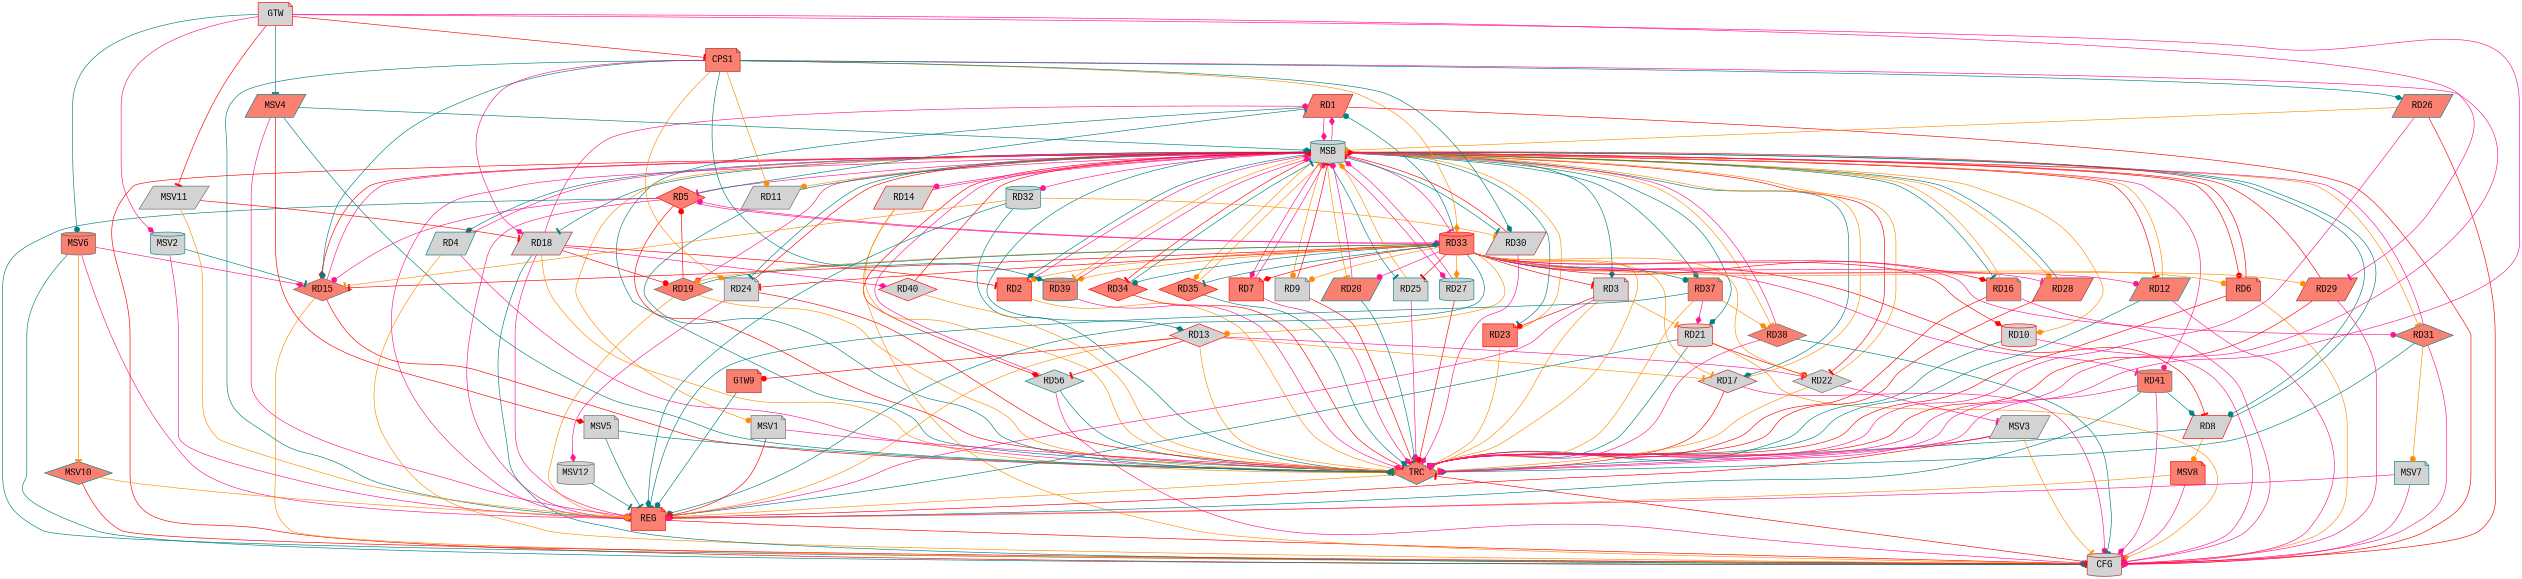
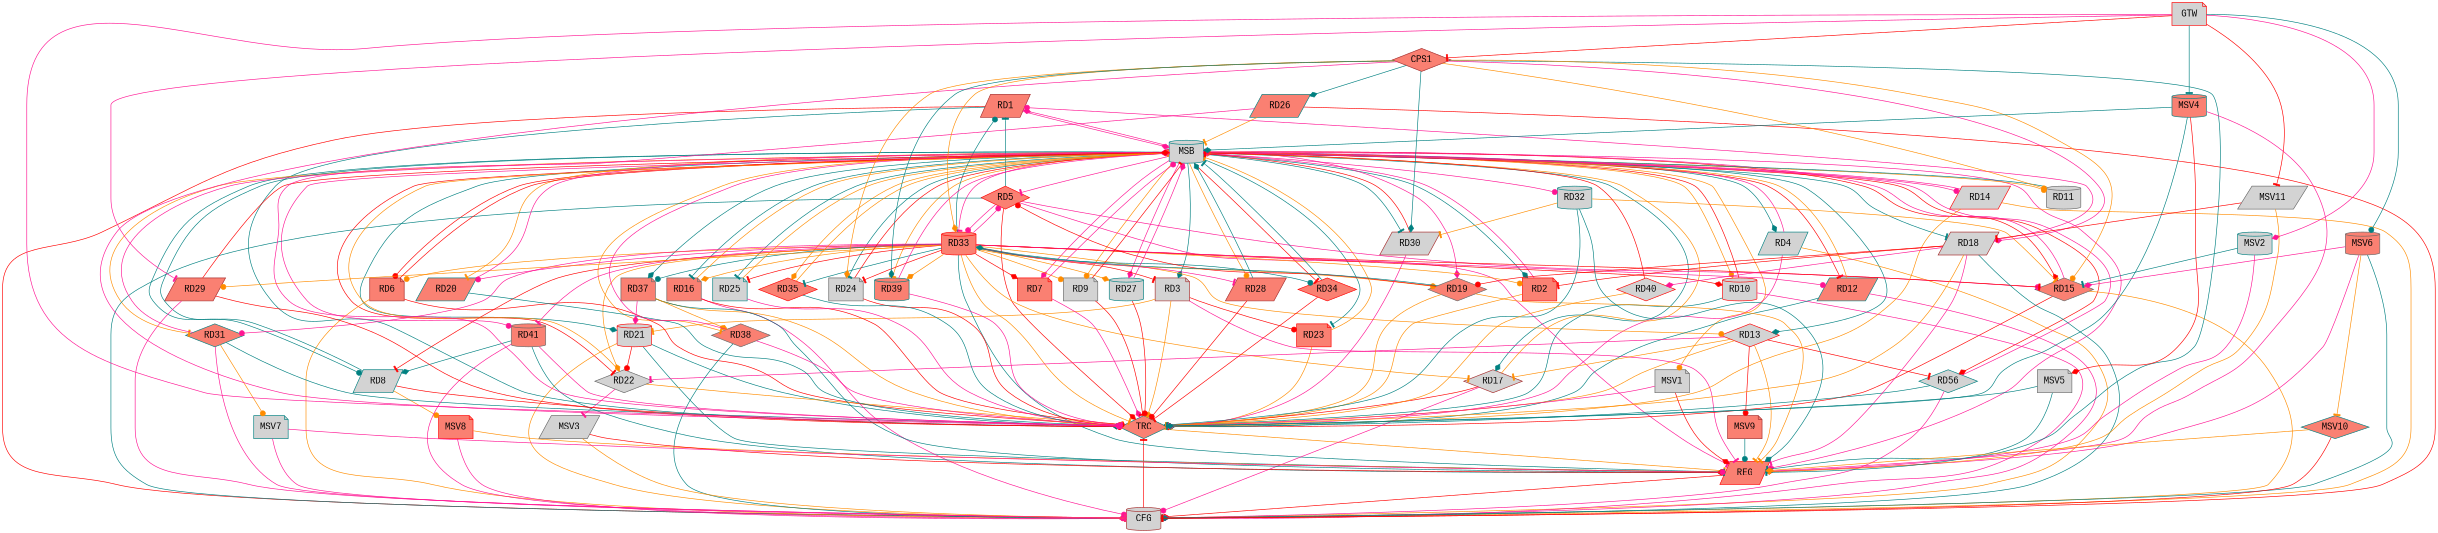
  strict digraph {
    fontname="Liberation Mono"
    node [color=teal fillcolor=salmon fontname="Liberation Mono" shape=note style=filled]
    edge [arrowhead=tee color=deeppink fontname="Liberation Mono"]
    n1 [color=brown label=RD1 shape=parallelogram]
    n2 [fillcolor=lightgrey label=MSB shape=cylinder]
    n3 [color=brown fillcolor=lightgrey label=CFG shape=cylinder]
    n4 [label=TRC shape=diamond]
    n5 [color=red label=RD2]
    n6 [color=brown fillcolor=lightgrey label=RD3]
    n7 [color=red fillcolor=lightgrey label=RD21 shape=cylinder]
    n8 [color=red label=RD23]
-   n9 [color=red label=REG]
+   n9 [color=red label=REG shape=parallelogram]
    n10 [fillcolor=lightgrey label=RD4 shape=parallelogram]
    n11 [color=red label=RD5 shape=diamond]
    n12 [color=gray40 label=RD15 shape=diamond]
    n13 [color=red label=RD33 shape=cylinder]
    n14 [color=brown label=RD6]
    n15 [color=red label=RD7]
-   n16 [color=red fillcolor=lightgrey label=RD8 shape=parallelogram]
+   n16 [fillcolor=lightgrey label=RD8 shape=parallelogram]
    n17 [color=gray40 fillcolor=lightgrey label=RD9]
    n18 [color=red fillcolor=lightgrey label=RD10 shape=cylinder]
-   n19 [color=gray40 fillcolor=lightgrey label=RD11 shape=parallelogram]
+   n19 [color=gray40 fillcolor=lightgrey label=RD11 shape=cylinder]
    n20 [label=RD12 shape=parallelogram]
    n21 [color=red fillcolor=lightgrey label=RD13 shape=diamond]
    n22 [color=brown fillcolor=lightgrey label=RD17 shape=diamond]
    n23 [color=gray40 fillcolor=lightgrey label=RD22 shape=diamond]
    n24 [fillcolor=lightgrey label=RD56 shape=diamond]
    n25 [color=red fillcolor=lightgrey label=RD14 shape=parallelogram]
    n26 [color=gray40 label=RD16]
    n27 [color=brown fillcolor=lightgrey label=RD18 shape=parallelogram]
    n28 [color=gray40 label=RD19 shape=diamond]
    n29 [label=RD20 shape=parallelogram]
    n30 [color=gray40 fillcolor=lightgrey label=RD24]
    n31 [fillcolor=lightgrey label=RD25]
    n32 [fillcolor=lightgrey label=RD27 shape=cylinder]
    n33 [color=brown label=RD28 shape=parallelogram]
    n34 [color=brown fillcolor=lightgrey label=RD30 shape=parallelogram]
    n35 [label=RD31 shape=diamond]
    n36 [fillcolor=lightgrey label=RD32 shape=cylinder]
    n37 [color=red label=RD34 shape=diamond]
    n38 [color=red label=RD35 shape=diamond]
    n39 [color=gray40 label=RD37]
    n40 [label=RD39 shape=cylinder]
    n41 [color=gray40 label=RD41 shape=cylinder]
    n42 [color=gray40 label=RD38 shape=diamond]
    n43 [color=gray40 fillcolor=lightgrey label=MSV1]
    n44 [color=brown label=RD29 shape=parallelogram]
    n45 [color=red label=MSV8]
-   n46 [color=brown label=GTW9]
+   n46 [color=brown label=MSV9]
    n47 [color=gray40 fillcolor=lightgrey label=MSV3 shape=parallelogram]
    n48 [color=red fillcolor=lightgrey label=RD40 shape=diamond]
-   n49 [color=gray40 fillcolor=lightgrey label=MSV12 shape=cylinder]
    n50 [label=RD26 shape=parallelogram]
    n51 [fillcolor=lightgrey label=MSV7]
-   n52 [color=brown label=CPS1]
+   n52 [color=brown label=CPS1 shape=diamond]
    n53 [color=red fillcolor=lightgrey label=GTW]
    n54 [fillcolor=lightgrey label=MSV2 shape=cylinder]
-   n55 [label=MSV4 shape=parallelogram]
+   n55 [label=MSV4 shape=cylinder]
    n56 [color=gray40 label=MSV6 shape=cylinder]
    n57 [color=gray40 fillcolor=lightgrey label=MSV11 shape=parallelogram]
    n58 [color=gray40 fillcolor=lightgrey label=MSV5]
    n59 [label=MSV10 shape=diamond]
    n1 -> n2 [arrowhead=diamond]
    n1 -> n3 [arrowhead=dot color=red]
    n1 -> n4 [color=teal]
    n2 -> n1 [arrowhead=diamond]
    n2 -> n5 [arrowhead=diamond color=teal]
    n2 -> n6 [arrowhead=diamond color=teal]
    n2 -> n7 [arrowhead=diamond color=teal]
    n2 -> n8 [color=teal]
    n2 -> n9 [arrowhead=diamond]
    n2 -> n10 [arrowhead=diamond color=teal]
    n2 -> n11
    n2 -> n12 [arrowhead=diamond color=red]
    n2 -> n13
    n2 -> n14 [arrowhead=dot color=red]
    n2 -> n15 [arrowhead=diamond]
    n2 -> n16 [arrowhead=dot color=teal]
    n2 -> n17 [arrowhead=dot color=darkorange]
    n2 -> n18 [arrowhead=diamond color=darkorange]
    n2 -> n19 [arrowhead=dot color=darkorange]
    n2 -> n20 [color=red]
    n2 -> n21 [arrowhead=diamond color=teal]
    n2 -> n22 [arrowhead=diamond color=teal]
    n2 -> n23 [color=red]
    n2 -> n24 [arrowhead=diamond color=red]
    n2 -> n25 [arrowhead=dot]
    n2 -> n26 [color=teal]
    n2 -> n27 [color=teal]
    n2 -> n28 [arrowhead=diamond]
    n2 -> n29 [color=darkorange]
    n2 -> n30 [color=teal]
    n2 -> n31 [color=teal]
    n2 -> n32 [arrowhead=diamond]
    n2 -> n33 [arrowhead=dot color=darkorange]
    n2 -> n34 [color=teal]
    n2 -> n35 [color=darkorange]
    n2 -> n36 [arrowhead=dot]
    n2 -> n37 [color=red]
    n2 -> n38 [arrowhead=diamond color=darkorange]
    n2 -> n39 [arrowhead=diamond color=teal]
    n2 -> n40 [color=darkorange]
    n2 -> n41 [arrowhead=dot]
    n2 -> n42 [color=darkorange]
    n2 -> n43 [arrowhead=dot color=darkorange]
    n3 -> n4 [color=red]
    n4 -> n9 [color=darkorange]
    n5 -> n2 [arrowhead=diamond]
    n5 -> n4 [arrowhead=dot color=darkorange]
    n6 -> n4 [arrowhead=dot color=darkorange]
    n6 -> n7 [color=darkorange]
    n6 -> n8 [arrowhead=dot color=red]
    n6 -> n9
    n7 -> n3 [arrowhead=diamond color=darkorange]
    n7 -> n4 [arrowhead=diamond color=teal]
    n7 -> n9 [arrowhead=dot color=teal]
    n7 -> n23 [arrowhead=dot color=red]
    n8 -> n2 [color=darkorange]
    n8 -> n4 [arrowhead=dot color=darkorange]
    n9 -> n3 [arrowhead=diamond color=red]
    n10 -> n2 [arrowhead=dot]
    n10 -> n3 [arrowhead=dot color=darkorange]
    n10 -> n4 [arrowhead=dot]
    n11 -> n1 [color=teal]
    n11 -> n3 [arrowhead=dot color=teal]
    n11 -> n4 [arrowhead=diamond color=red]
    n11 -> n9
    n11 -> n12 [arrowhead=dot]
    n11 -> n13 [arrowhead=dot]
    n12 -> n2
    n12 -> n3 [arrowhead=dot color=darkorange]
    n12 -> n4 [color=red]
    n13 -> n1 [arrowhead=dot color=teal]
    n13 -> n4 [color=darkorange]
    n13 -> n5 [arrowhead=dot color=darkorange]
    n13 -> n6 [color=red]
    n13 -> n9 [arrowhead=diamond color=teal]
    n13 -> n11 [arrowhead=dot]
    n13 -> n12 [color=red]
    n13 -> n14 [arrowhead=dot color=darkorange]
    n13 -> n15 [arrowhead=diamond color=red]
    n13 -> n16 [color=red]
    n13 -> n17 [arrowhead=dot color=darkorange]
    n13 -> n18 [arrowhead=diamond color=red]
    n13 -> n20 [arrowhead=dot]
    n13 -> n21 [arrowhead=dot color=darkorange]
    n13 -> n22 [color=darkorange]
    n13 -> n23 [arrowhead=diamond color=darkorange]
-   n13 -> n26 [arrowhead=diamond color=red]
+   n13 -> n26 [arrowhead=diamond color=darkorange]
    n13 -> n28 [arrowhead=dot color=darkorange]
    n13 -> n29 [arrowhead=dot]
    n13 -> n30 [color=red]
    n13 -> n31 [color=red]
    n13 -> n32 [arrowhead=diamond color=darkorange]
    n13 -> n33
    n13 -> n35 [arrowhead=dot]
    n13 -> n37 [arrowhead=dot color=teal]
    n13 -> n38 [color=teal]
    n13 -> n39 [arrowhead=dot color=teal]
    n13 -> n40 [arrowhead=diamond color=darkorange]
    n13 -> n41
    n13 -> n44 [arrowhead=dot color=darkorange]
    n14 -> n2 [color=red]
    n14 -> n3 [arrowhead=dot color=darkorange]
    n14 -> n4 [arrowhead=diamond color=red]
    n15 -> n2 [arrowhead=dot]
    n15 -> n4 [arrowhead=diamond]
    n16 -> n2 [color=teal]
-   n16 -> n4 [arrowhead=diamond color=teal]
+   n16 -> n4 [arrowhead=diamond color=red]
    n16 -> n45 [arrowhead=dot color=darkorange]
    n17 -> n2 [color=red]
    n17 -> n4 [color=red]
-   n3 -> n2 [color=red]
+   n18 -> n2 [color=red]
    n18 -> n3
    n18 -> n4 [color=teal]
    n19 -> n2 [arrowhead=diamond color=teal]
-   n19 -> n4 [arrowhead=diamond color=teal]
    n20 -> n2 [arrowhead=diamond color=darkorange]
    n20 -> n3 [arrowhead=diamond]
    n20 -> n4 [arrowhead=diamond color=teal]
    n21 -> n4 [color=darkorange]
    n21 -> n9 [color=darkorange]
    n21 -> n22 [color=darkorange]
    n21 -> n23
    n21 -> n24 [color=red]
    n21 -> n46 [arrowhead=dot color=red]
    n22 -> n2 [arrowhead=diamond color=darkorange]
    n22 -> n3 [arrowhead=dot]
    n22 -> n4 [arrowhead=diamond color=red]
    n23 -> n2 [arrowhead=dot color=darkorange]
    n23 -> n4 [color=darkorange]
    n23 -> n47
    n24 -> n2
    n24 -> n3 [arrowhead=diamond]
    n24 -> n4 [arrowhead=diamond color=teal]
    n25 -> n2 [arrowhead=dot]
    n25 -> n3 [color=darkorange]
    n25 -> n4 [arrowhead=diamond color=darkorange]
    n26 -> n2 [arrowhead=dot color=darkorange]
    n26 -> n3 [arrowhead=dot]
    n26 -> n4 [arrowhead=dot color=red]
    n27 -> n1 [arrowhead=dot]
    n27 -> n3 [arrowhead=diamond color=teal]
    n27 -> n4 [arrowhead=dot color=darkorange]
    n27 -> n5 [color=red]
    n27 -> n9
    n27 -> n28 [arrowhead=dot color=red]
    n27 -> n48 [arrowhead=diamond]
    n28 -> n4 [arrowhead=dot color=darkorange]
    n28 -> n9 [color=darkorange]
    n28 -> n11 [arrowhead=dot color=red]
    n28 -> n13 [arrowhead=diamond color=teal]
    n29 -> n2 [arrowhead=dot]
    n29 -> n4 [arrowhead=diamond color=teal]
    n30 -> n2 [arrowhead=dot color=red]
    n30 -> n4 [color=red]
-   n30 -> n49 [arrowhead=diamond]
    n31 -> n2 [arrowhead=diamond color=darkorange]
    n31 -> n4 [arrowhead=diamond]
    n32 -> n2 [arrowhead=diamond]
    n32 -> n4 [arrowhead=dot color=red]
    n33 -> n2 [arrowhead=diamond color=teal]
    n33 -> n4 [arrowhead=dot color=red]
    n34 -> n2 [color=red]
    n34 -> n4 [arrowhead=diamond]
    n35 -> n2
    n35 -> n3
    n35 -> n4 [arrowhead=diamond color=teal]
    n35 -> n51 [arrowhead=dot color=darkorange]
    n36 -> n4 [arrowhead=diamond color=teal]
    n36 -> n9 [arrowhead=diamond color=teal]
    n36 -> n12 [color=darkorange]
    n36 -> n34 [color=darkorange]
    n37 -> n2 [color=teal]
    n37 -> n4 [color=red]
    n38 -> n2 [color=darkorange]
    n38 -> n4 [arrowhead=diamond color=teal]
    n39 -> n4 [color=darkorange]
    n39 -> n7 [arrowhead=diamond]
    n39 -> n9 [color=teal]
    n39 -> n42 [arrowhead=diamond color=darkorange]
    n40 -> n2 [arrowhead=diamond]
    n40 -> n4 [arrowhead=diamond]
    n41 -> n3 [arrowhead=diamond]
    n41 -> n4 [arrowhead=dot]
    n41 -> n9 [arrowhead=diamond color=teal]
    n41 -> n16 [arrowhead=diamond color=teal]
    n42 -> n2 [arrowhead=diamond]
    n42 -> n3 [color=teal]
    n42 -> n4
    n43 -> n4 [arrowhead=dot]
    n43 -> n9 [arrowhead=diamond color=red]
    n44 -> n2 [arrowhead=diamond color=red]
    n44 -> n3 [arrowhead=dot]
    n44 -> n4 [color=red]
    n45 -> n3
    n45 -> n9 [arrowhead=diamond color=darkorange]
    n46 -> n9 [arrowhead=dot color=teal]
    n47 -> n3 [color=darkorange]
-   n47 -> n4
    n47 -> n9 [arrowhead=diamond color=red]
    n48 -> n2 [color=red]
    n48 -> n4 [color=darkorange]
-   n49 -> n9 [color=teal]
    n50 -> n2 [color=darkorange]
    n50 -> n3 [color=red]
    n50 -> n4 [arrowhead=dot]
    n51 -> n3
    n51 -> n9 [arrowhead=dot]
    n52 -> n4 [arrowhead=dot]
    n52 -> n9 [color=teal]
-   n52 -> n12 [arrowhead=dot color=teal]
+   n52 -> n12 [arrowhead=dot color=darkorange]
    n52 -> n13 [arrowhead=diamond color=darkorange]
    n52 -> n19 [arrowhead=dot color=darkorange]
    n52 -> n27 [arrowhead=diamond]
    n52 -> n30 [arrowhead=diamond color=darkorange]
    n52 -> n34 [arrowhead=diamond color=teal]
    n52 -> n40 [arrowhead=diamond color=teal]
    n52 -> n50 [arrowhead=diamond color=teal]
    n53 -> n4 [arrowhead=diamond]
    n53 -> n44
    n53 -> n52 [color=red]
    n53 -> n54 [arrowhead=diamond]
    n53 -> n55 [color=teal]
    n53 -> n56 [arrowhead=dot color=teal]
    n53 -> n57 [color=red]
    n54 -> n9 [arrowhead=diamond]
    n54 -> n12 [color=teal]
    n55 -> n2 [arrowhead=diamond color=teal]
    n55 -> n4 [color=teal]
    n55 -> n9 [arrowhead=diamond]
    n55 -> n58 [arrowhead=diamond color=red]
    n56 -> n3 [color=teal]
    n56 -> n9 [arrowhead=diamond]
    n56 -> n12 [arrowhead=diamond]
    n56 -> n59 [color=darkorange]
    n57 -> n9 [arrowhead=diamond color=darkorange]
    n57 -> n27 [color=red]
    n58 -> n4 [arrowhead=diamond color=teal]
    n58 -> n9 [color=teal]
    n59 -> n3 [color=red]
    n59 -> n9 [arrowhead=diamond color=darkorange]
  }
